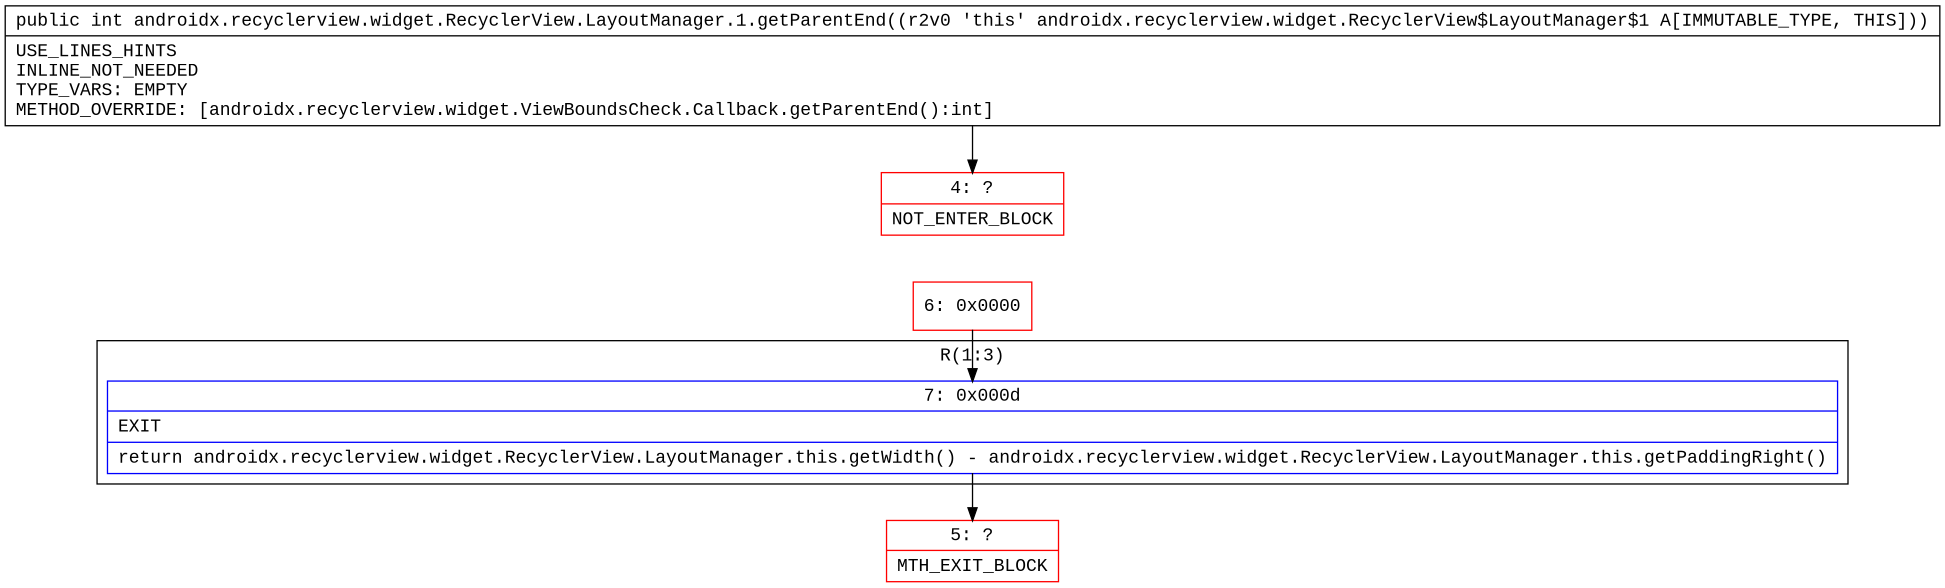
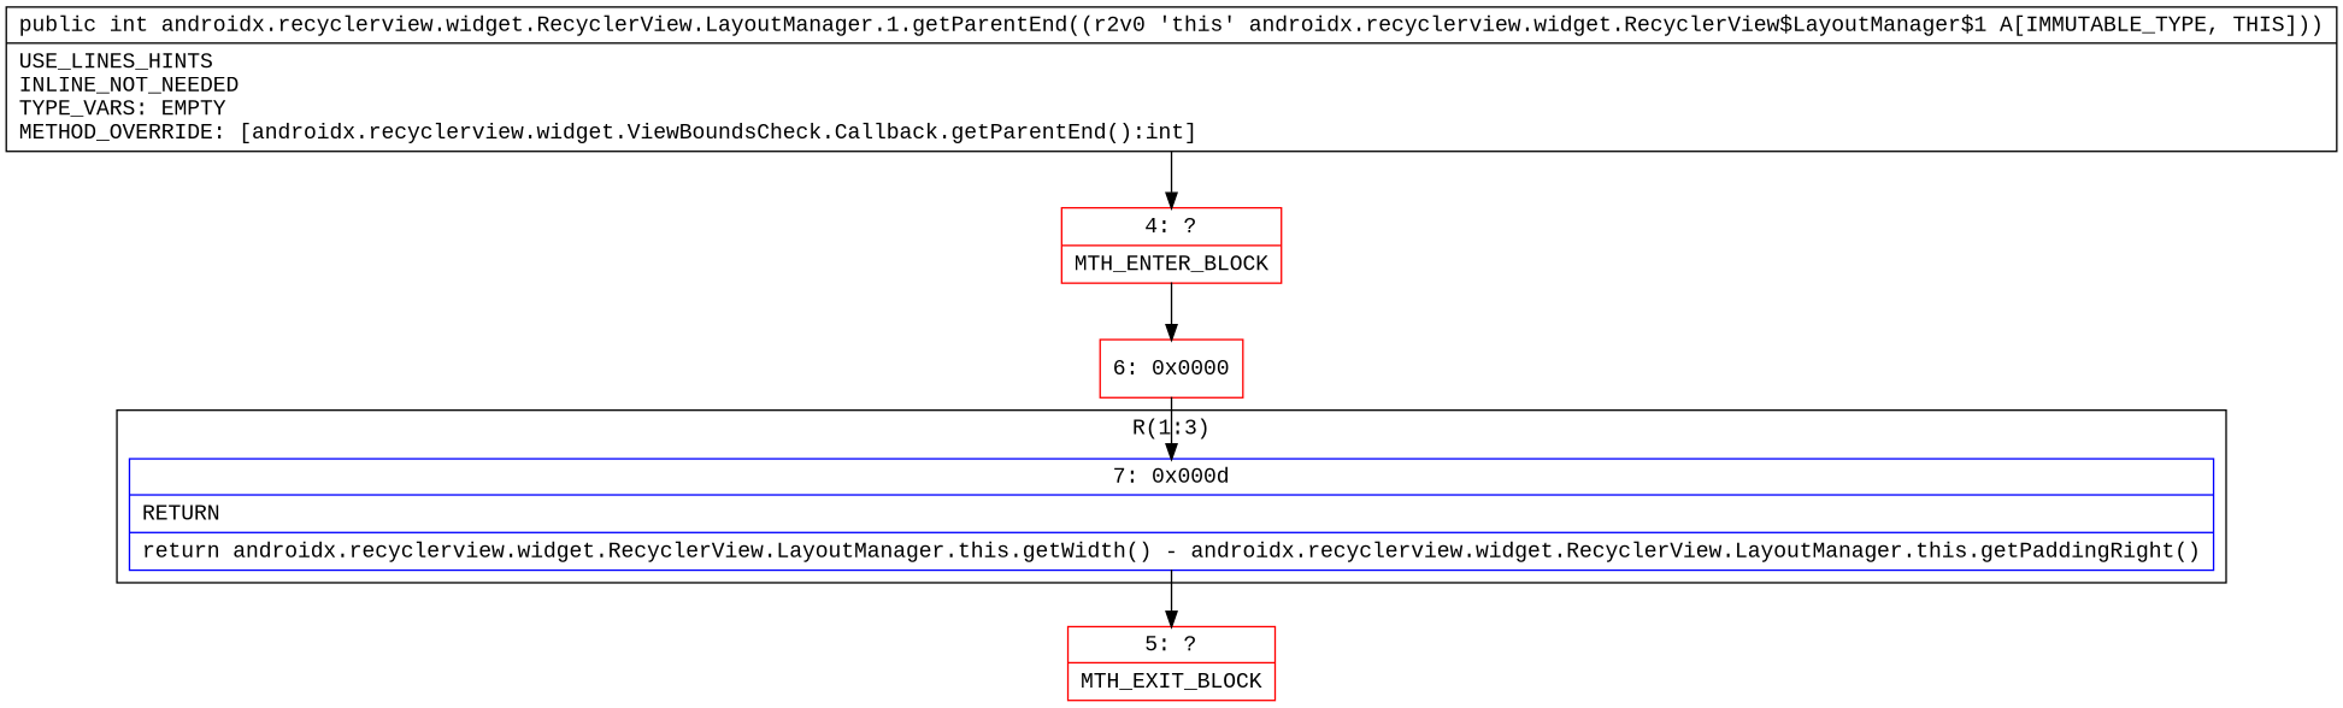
  digraph {
    fontname="Liberation Mono"
    node [color=red fontname="Liberation Mono" shape=record]
    edge [fontname="Liberation Mono"]
-   n1 [color=blue label="{7\:\ 0x000d|EXIT\l|return androidx.recyclerview.widget.RecyclerView.LayoutManager.this.getWidth() \- androidx.recyclerview.widget.RecyclerView.LayoutManager.this.getPaddingRight()\l}"]
+   n1 [color=blue label="{7\:\ 0x000d|RETURN\l|return androidx.recyclerview.widget.RecyclerView.LayoutManager.this.getWidth() \- androidx.recyclerview.widget.RecyclerView.LayoutManager.this.getPaddingRight()\l}"]
    n2 [label="{5\:\ ?|MTH_EXIT_BLOCK\l}"]
-   n3 [label="{4\:\ ?|NOT_ENTER_BLOCK\l}"]
+   n3 [label="{4\:\ ?|MTH_ENTER_BLOCK\l}"]
    n4 [label="{6\:\ 0x0000}"]
    n5 [label="{public int androidx.recyclerview.widget.RecyclerView.LayoutManager.1.getParentEnd((r2v0 'this' androidx.recyclerview.widget.RecyclerView$LayoutManager$1 A[IMMUTABLE_TYPE, THIS]))  | USE_LINES_HINTS\lINLINE_NOT_NEEDED\lTYPE_VARS: EMPTY\lMETHOD_OVERRIDE: [androidx.recyclerview.widget.ViewBoundsCheck.Callback.getParentEnd():int]\l}" color=""]
    subgraph cluster_1 {
      label="R(1:3)"
      n1
    }
    n1 -> n2
+   n3 -> n4
    n4 -> n1
    n5 -> n3
  }
